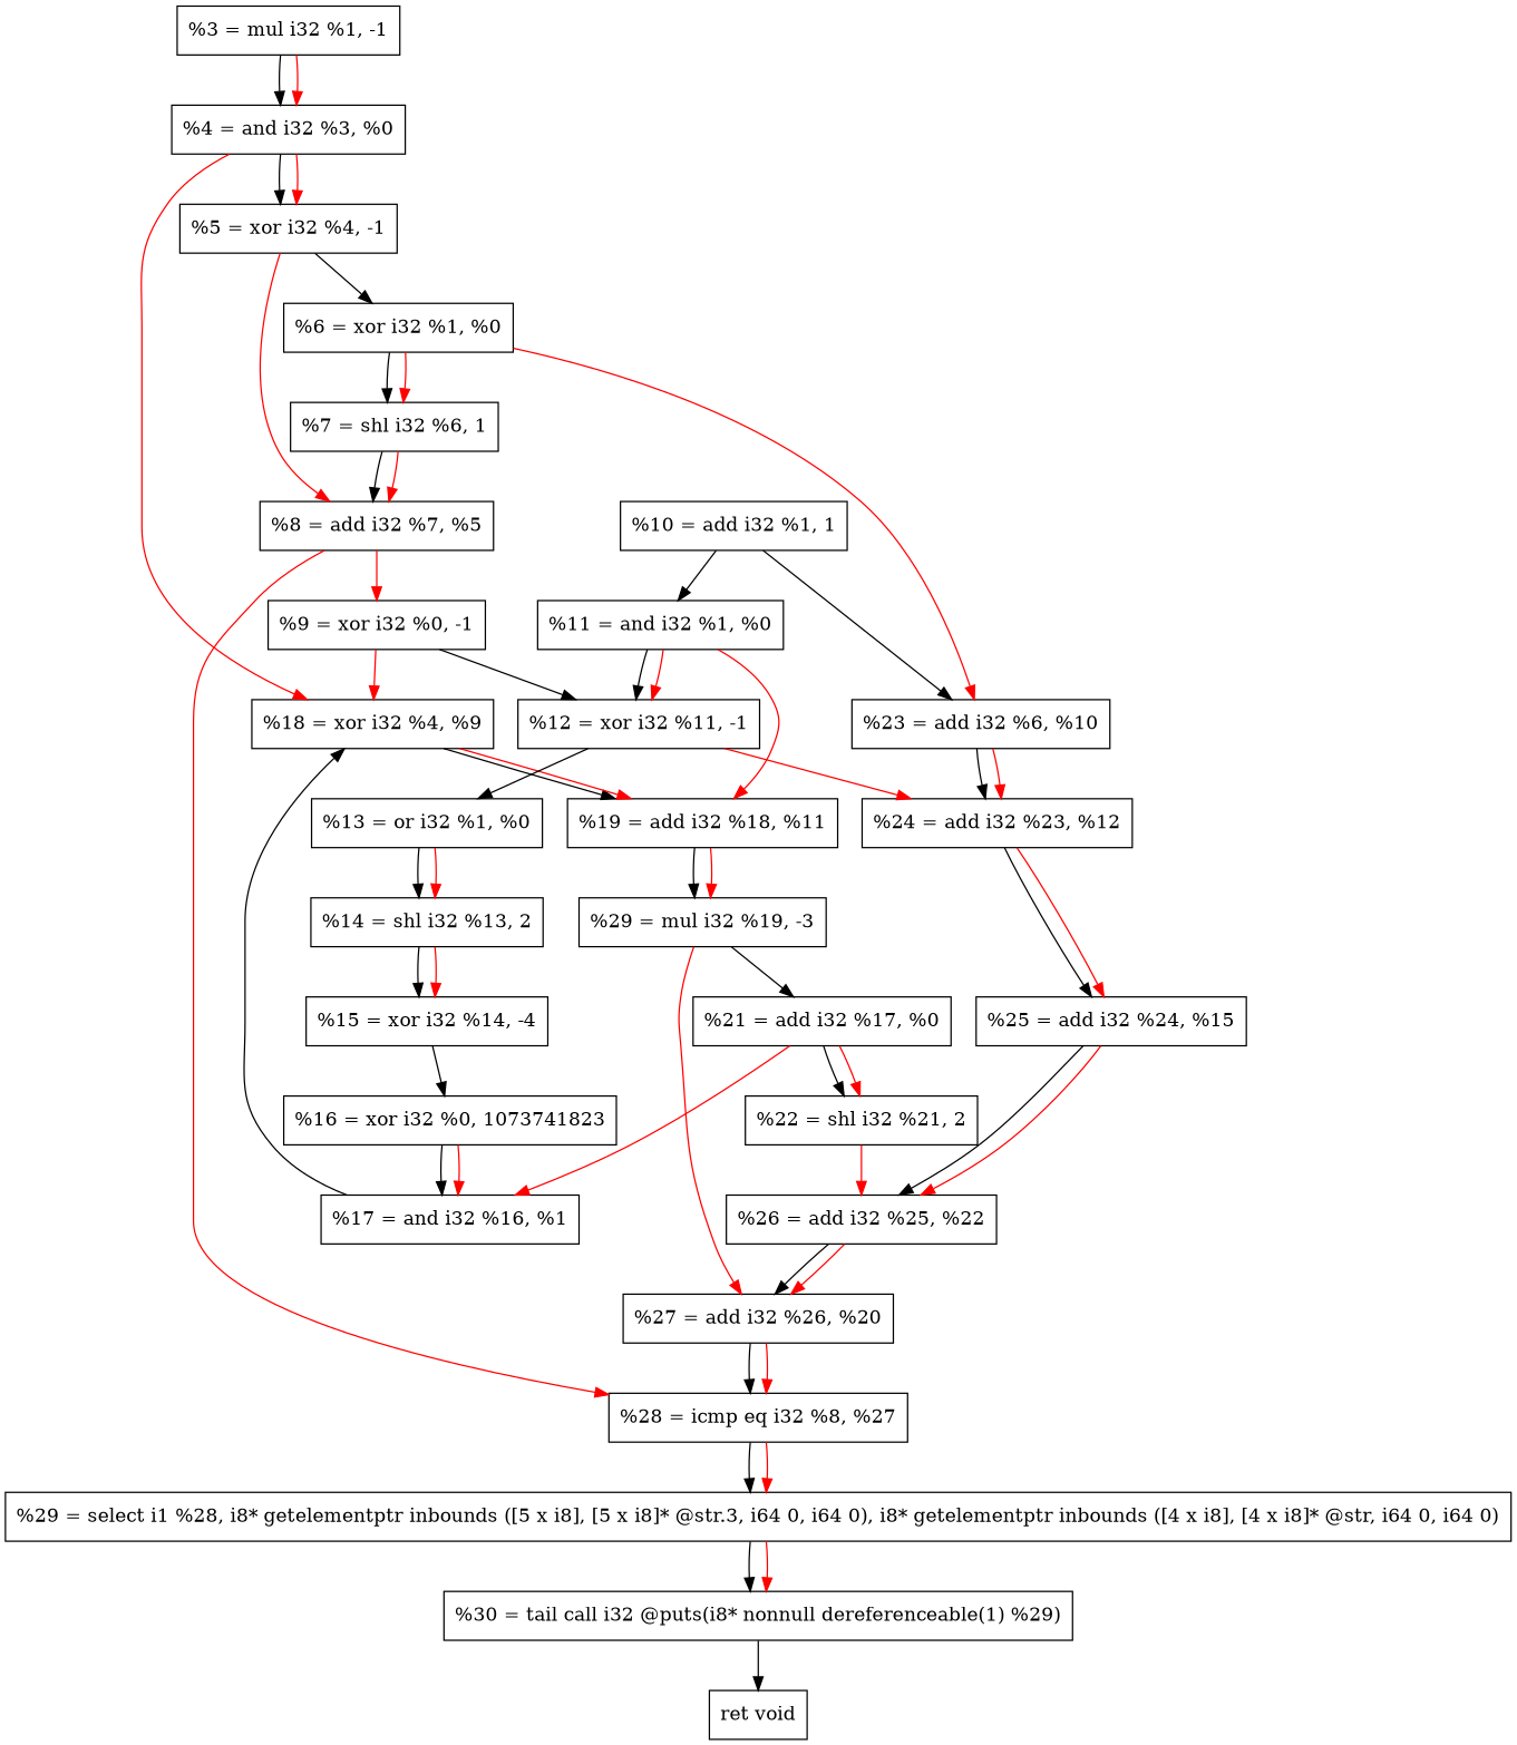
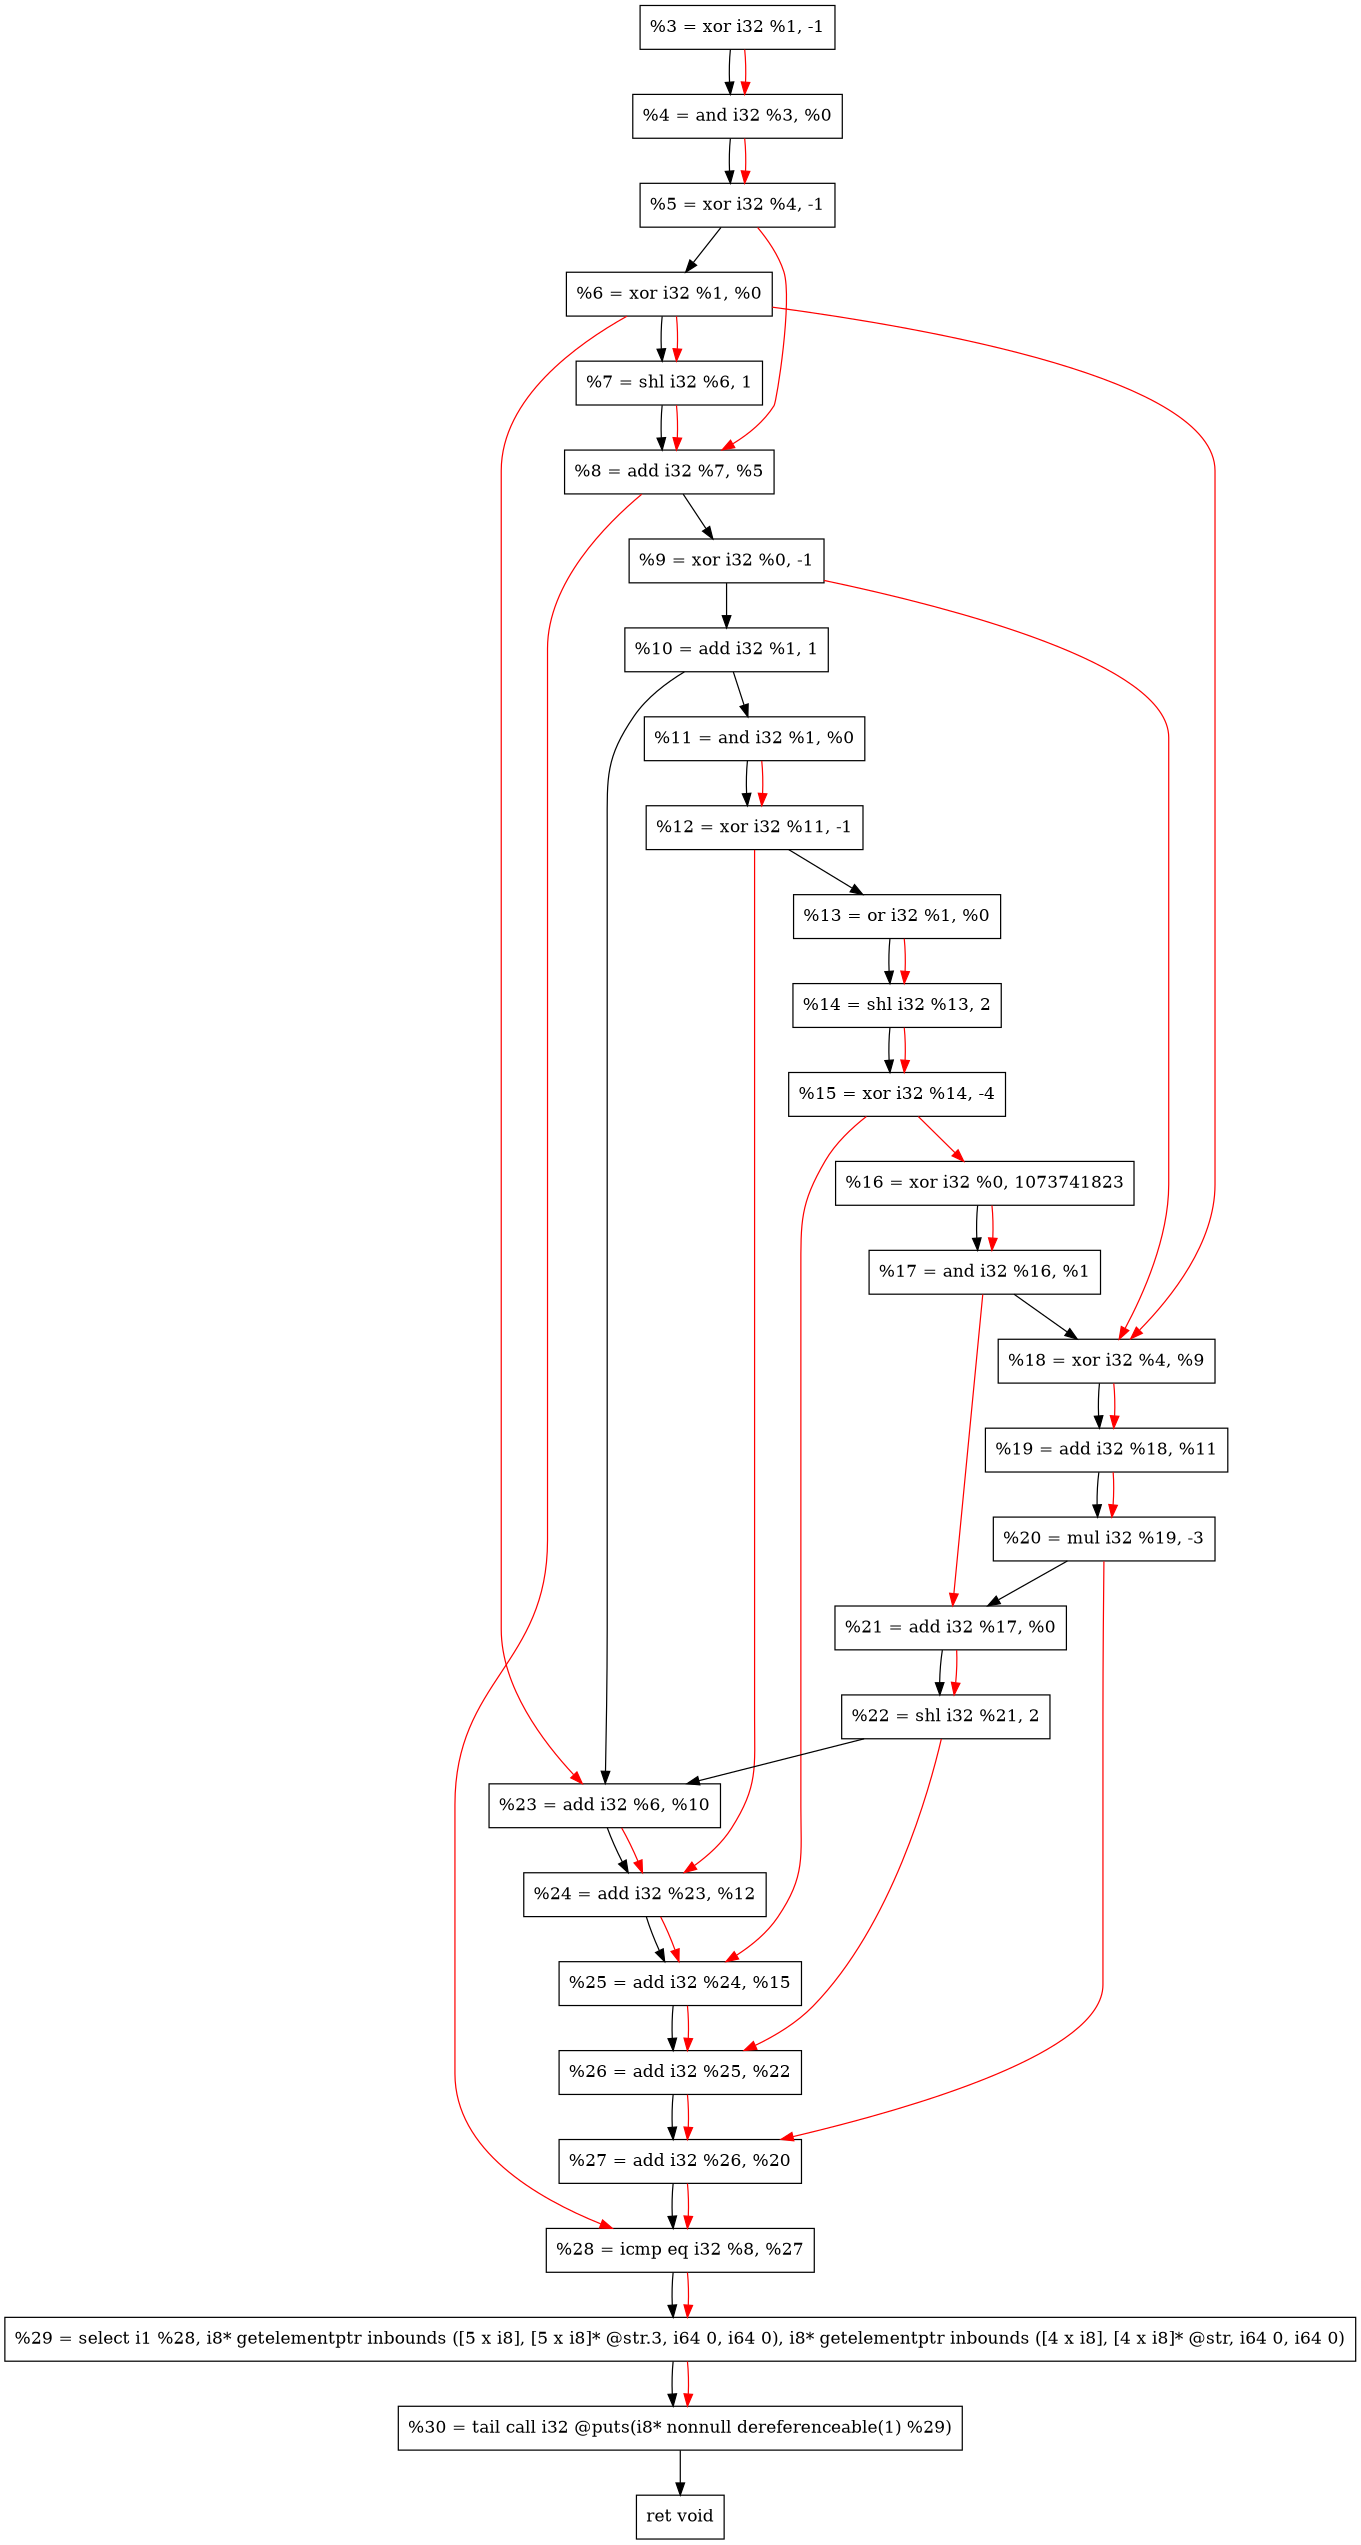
  digraph {
    node [shape=record]
    edge [color=red]
-   n1 [label="%3 = mul i32 %1, -1"]
+   n1 [label="  %3 = xor i32 %1, -1"]
    n2 [label="  %4 = and i32 %3, %0"]
    n3 [label="  %5 = xor i32 %4, -1"]
    n4 [label="%18 = xor i32 %4, %9"]
    n5 [label="  %6 = xor i32 %1, %0"]
    n6 [label="  %8 = add i32 %7, %5"]
    n7 [label="  %19 = add i32 %18, %11"]
    n8 [label="  %7 = shl i32 %6, 1"]
    n9 [label="  %23 = add i32 %6, %10"]
    n10 [label="  %9 = xor i32 %0, -1"]
    n11 [label="  %28 = icmp eq i32 %8, %27"]
    n12 [label="  %24 = add i32 %23, %12"]
    n13 [label="  %10 = add i32 %1, 1"]
    n14 [label="  %29 = select i1 %28, i8* getelementptr inbounds ([5 x i8], [5 x i8]* @str.3, i64 0, i64 0), i8* getelementptr inbounds ([4 x i8], [4 x i8]* @str, i64 0, i64 0)"]
    n15 [label="  %11 = and i32 %1, %0"]
    n16 [label="  %12 = xor i32 %11, -1"]
    n17 [label="  %13 = or i32 %1, %0"]
-   n18 [label="%29 = mul i32 %19, -3"]
+   n18 [label="  %20 = mul i32 %19, -3"]
    n19 [label="  %14 = shl i32 %13, 2"]
    n20 [label="  %25 = add i32 %24, %15"]
    n21 [label="  %15 = xor i32 %14, -4"]
    n22 [label="  %16 = xor i32 %0, 1073741823"]
    n23 [label="  %17 = and i32 %16, %1"]
    n24 [label="  %26 = add i32 %25, %22"]
    n25 [label="  %21 = add i32 %17, %0"]
    n26 [label="  %22 = shl i32 %21, 2"]
    n27 [label="  %27 = add i32 %26, %20"]
    n28 [label="  %30 = tail call i32 @puts(i8* nonnull dereferenceable(1) %29)"]
    n29 [label="  ret void"]
    n1 -> n2 [color=""]
    n1 -> n2
    n2 -> n3 [color=""]
    n2 -> n3
-   n2 -> n4
+   n5 -> n4
    n3 -> n5 [color=""]
    n3 -> n6
    n4 -> n7 [color=""]
    n4 -> n7
    n5 -> n8 [color=""]
    n5 -> n8
    n5 -> n9
-   n6 -> n10
+   n6 -> n10 [color=""]
    n6 -> n11
    n7 -> n18 [color=""]
    n7 -> n18
    n8 -> n6 [color=""]
    n8 -> n6
    n9 -> n12 [color=""]
    n9 -> n12
    n10 -> n4
-   n10 -> n16 [color=""]
+   n10 -> n13 [color=""]
    n11 -> n14 [color=""]
    n11 -> n14
    n12 -> n20 [color=""]
    n12 -> n20
    n13 -> n9 [color=black]
    n13 -> n15 [color=""]
    n14 -> n28 [color=""]
    n14 -> n28
-   n15 -> n7
    n15 -> n16 [color=""]
    n15 -> n16
    n16 -> n12
    n16 -> n17 [color=""]
    n17 -> n19 [color=""]
    n17 -> n19
    n18 -> n25 [color=""]
    n18 -> n27
    n19 -> n21 [color=""]
    n19 -> n21
    n20 -> n24 [color=""]
    n20 -> n24
-   n21 -> n22 [color=""]
+   n21 -> n20
+   n21 -> n22
    n22 -> n23 [color=""]
    n22 -> n23
    n23 -> n4 [color=""]
-   n25 -> n23
+   n23 -> n25
    n24 -> n27 [color=""]
    n24 -> n27
    n25 -> n26 [color=""]
    n25 -> n26
+   n26 -> n9 [color=""]
    n26 -> n24
    n27 -> n11 [color=""]
    n27 -> n11
    n28 -> n29 [color=""]
  }
